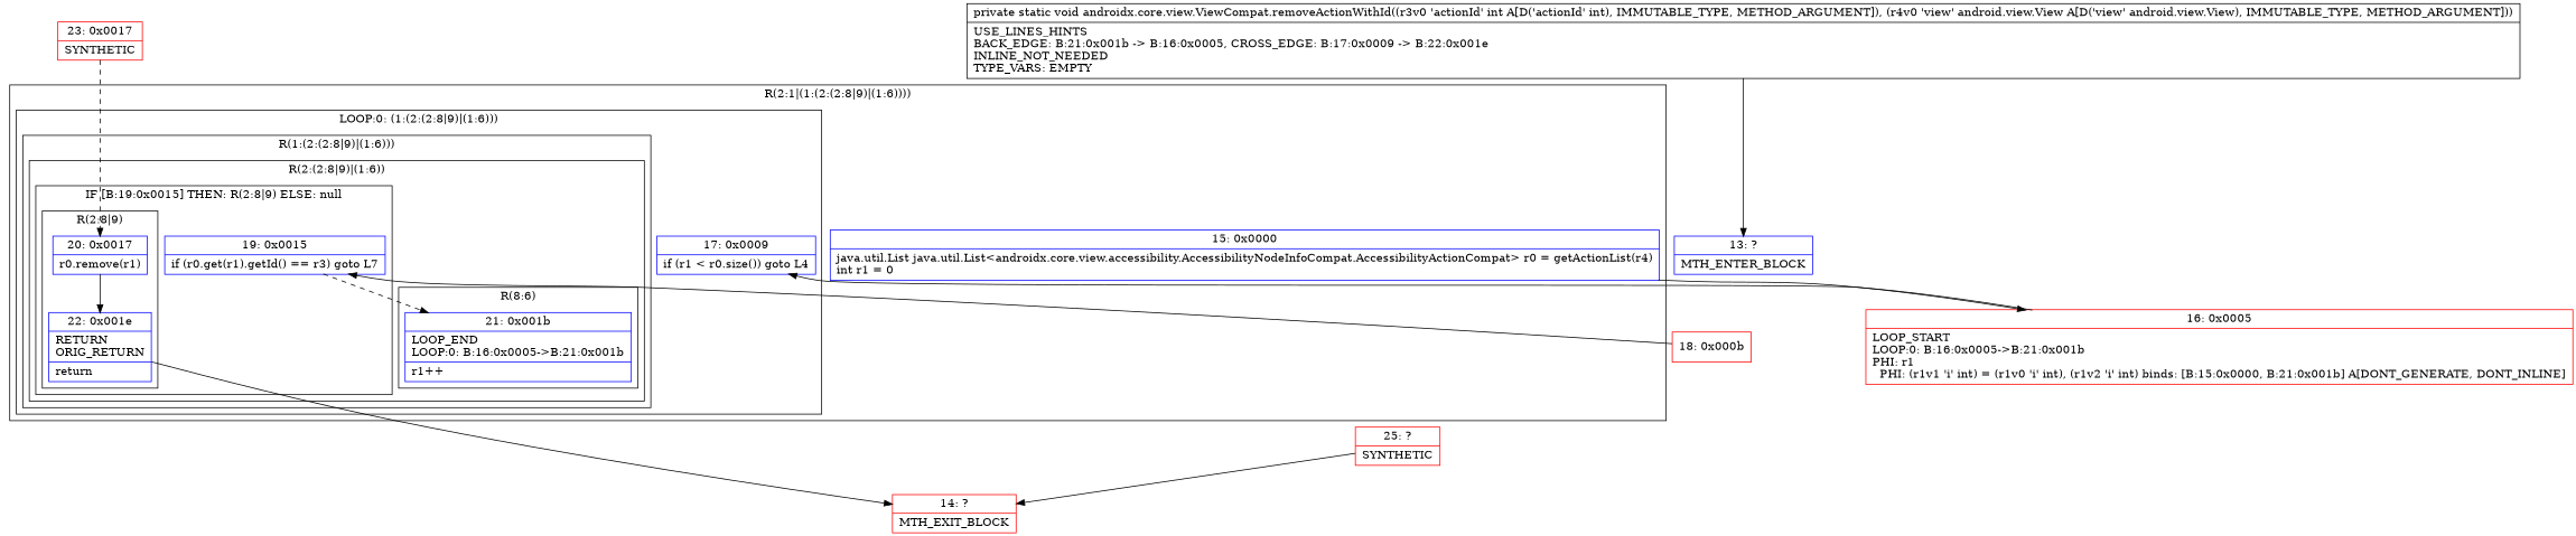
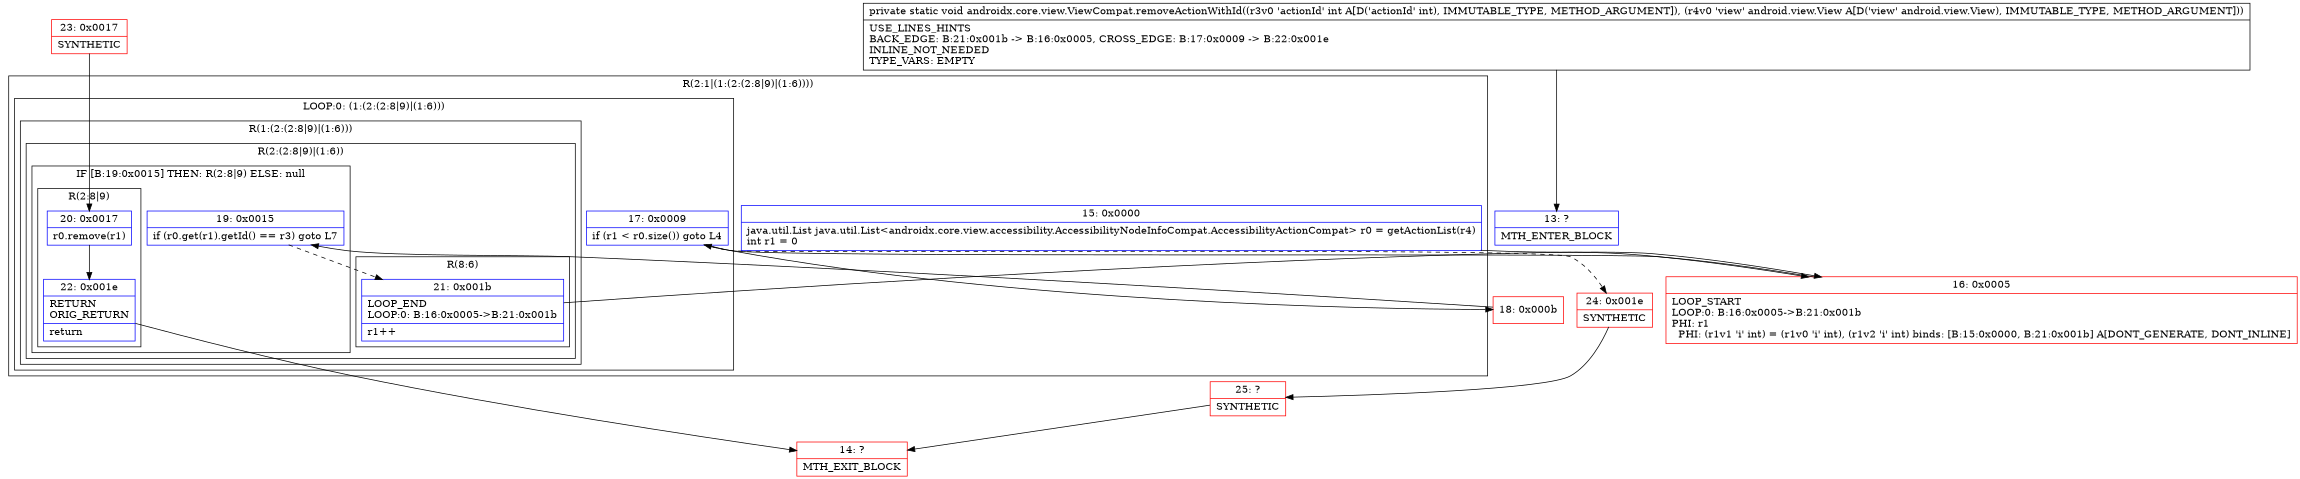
  digraph {
    node [color=blue shape=record]
    n1 [label="{20\:\ 0x0017|r0.remove(r1)\l}"]
    n2 [label="{22\:\ 0x001e|RETURN\lORIG_RETURN\l|return\l}"]
    n3 [label="{19\:\ 0x0015|if (r0.get(r1).getId() == r3) goto L7\l}"]
    n4 [label="{21\:\ 0x001b|LOOP_END\lLOOP:0: B:16:0x0005\-\>B:21:0x001b\l|r1++\l}"]
    n5 [label="{17\:\ 0x0009|if (r1 \< r0.size()) goto L4\l}"]
    n6 [label="{15\:\ 0x0000|java.util.List java.util.List\<androidx.core.view.accessibility.AccessibilityNodeInfoCompat.AccessibilityActionCompat\> r0 = getActionList(r4)\lint r1 = 0\l}"]
    n7 [color=red label="{14\:\ ?|MTH_EXIT_BLOCK\l}"]
    n8 [color=red label="{16\:\ 0x0005|LOOP_START\lLOOP:0: B:16:0x0005\-\>B:21:0x001b\lPHI: r1 \l  PHI: (r1v1 'i' int) = (r1v0 'i' int), (r1v2 'i' int) binds: [B:15:0x0000, B:21:0x001b] A[DONT_GENERATE, DONT_INLINE]\l}"]
    n9 [color=red label="{18\:\ 0x000b}"]
+   n10 [color=red label="{24\:\ 0x001e|SYNTHETIC\l}"]
    n11 [color=red label="{25\:\ ?|SYNTHETIC\l}"]
    n12 [color=red label="{23\:\ 0x0017|SYNTHETIC\l}"]
    n13 [label="{13\:\ ?|MTH_ENTER_BLOCK\l}"]
    n14 [label="{private static void androidx.core.view.ViewCompat.removeActionWithId((r3v0 'actionId' int A[D('actionId' int), IMMUTABLE_TYPE, METHOD_ARGUMENT]), (r4v0 'view' android.view.View A[D('view' android.view.View), IMMUTABLE_TYPE, METHOD_ARGUMENT]))  | USE_LINES_HINTS\lBACK_EDGE: B:21:0x001b \-\> B:16:0x0005, CROSS_EDGE: B:17:0x0009 \-\> B:22:0x001e\lINLINE_NOT_NEEDED\lTYPE_VARS: EMPTY\l}" color=""]
    subgraph cluster_1 {
      label="R(2:1|(1:(2:(2:8|9)|(1:6))))"
      n6
      subgraph cluster_2 {
        label="LOOP:0: (1:(2:(2:8|9)|(1:6)))"
        n5
        subgraph cluster_3 {
          label="R(1:(2:(2:8|9)|(1:6)))"
          subgraph cluster_4 {
            label="R(2:(2:8|9)|(1:6))"
            subgraph cluster_5 {
              label="IF [B:19:0x0015] THEN: R(2:8|9) ELSE: null"
              n3
              subgraph cluster_6 {
                label="R(2:8|9)"
                n1
                n2
              }
            }
            subgraph cluster_7 {
              label="R(8:6)"
              n4
            }
          }
        }
      }
    }
    n1 -> n2
    n2 -> n7
    n3 -> n4 [style=dashed]
+   n4 -> n8
+   n5 -> n9
+   n5 -> n10 [style=dashed]
    n6 -> n8
    n8 -> n5
    n9 -> n3
+   n10 -> n11
    n11 -> n7
-   n12 -> n1 [style=dashed]
+   n12 -> n1
    n14 -> n13
  }
